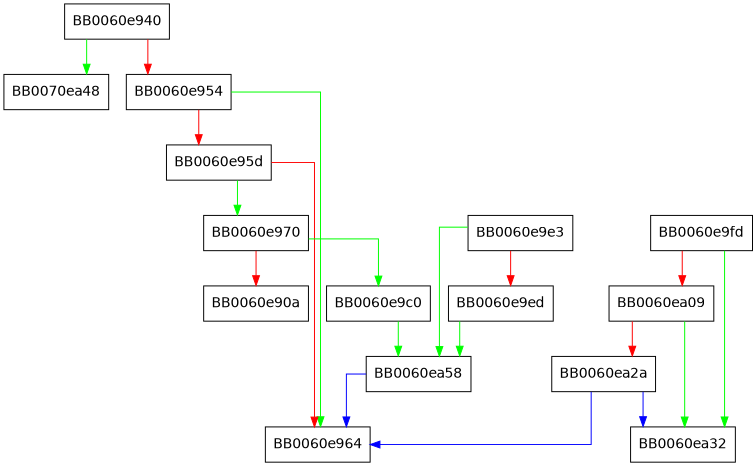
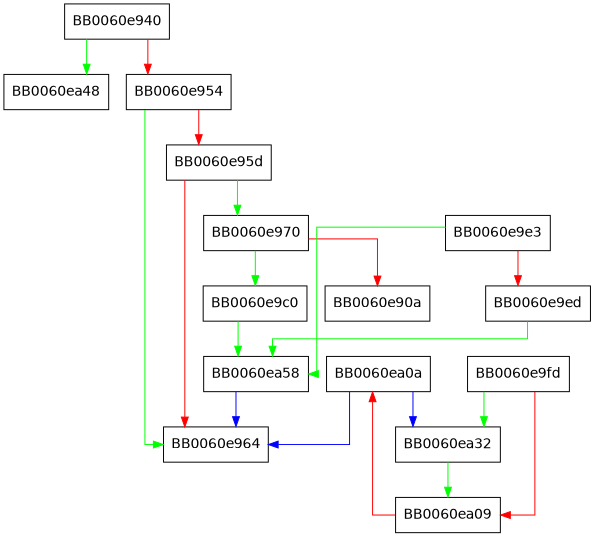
  digraph {
    fontname="DejaVu Sans"
    splines=ortho
    node [fontname="DejaVu Sans" shape=box]
    edge [color=green fontname="DejaVu Sans"]
    BB0060e940
-   BB0060ea48 [label=BB0070ea48]
+   BB0060ea48
    BB0060e954
    BB0060e964
    BB0060e95d
    BB0060e970
    BB0060e9c0
    n8 [label=BB0060e90a]
    BB0060ea58
    BB0060e9e3
    BB0060e9ed
    BB0060e9fd
    BB0060ea32
    BB0060ea09
-   BB0060ea2a
+   BB0060ea2a [label=BB0060ea0a]
    BB0060e940 -> BB0060ea48
    BB0060e940 -> BB0060e954 [color=red]
    BB0060e954 -> BB0060e964
    BB0060e954 -> BB0060e95d [color=red]
    BB0060e95d -> BB0060e964 [color=red]
    BB0060e95d -> BB0060e970
    BB0060e970 -> BB0060e9c0
    BB0060e970 -> n8 [color=red]
    BB0060e9c0 -> BB0060ea58
    BB0060ea58 -> BB0060e964 [color=blue]
    BB0060e9e3 -> BB0060ea58
    BB0060e9e3 -> BB0060e9ed [color=red]
    BB0060e9ed -> BB0060ea58
    BB0060e9fd -> BB0060ea32
    BB0060e9fd -> BB0060ea09 [color=red]
-   BB0060ea09 -> BB0060ea32
+   BB0060ea32 -> BB0060ea09
    BB0060ea09 -> BB0060ea2a [color=red]
    BB0060ea2a -> BB0060e964 [color=blue]
    BB0060ea2a -> BB0060ea32 [color=blue]
  }
